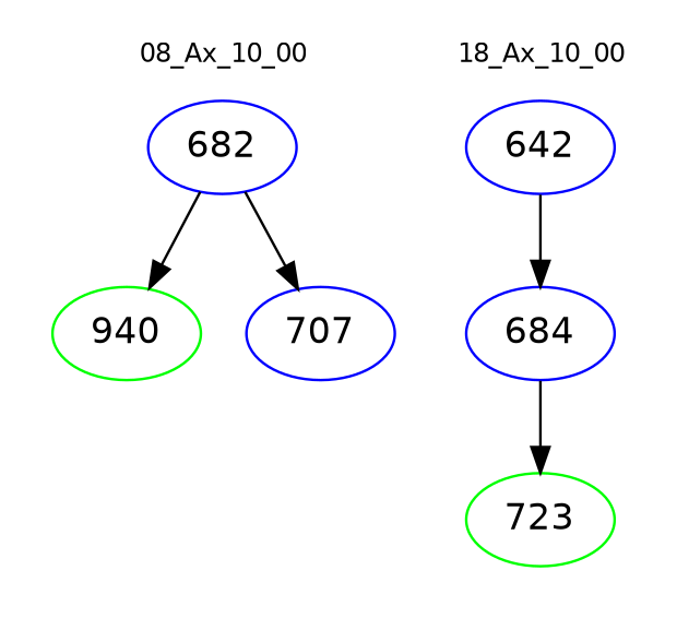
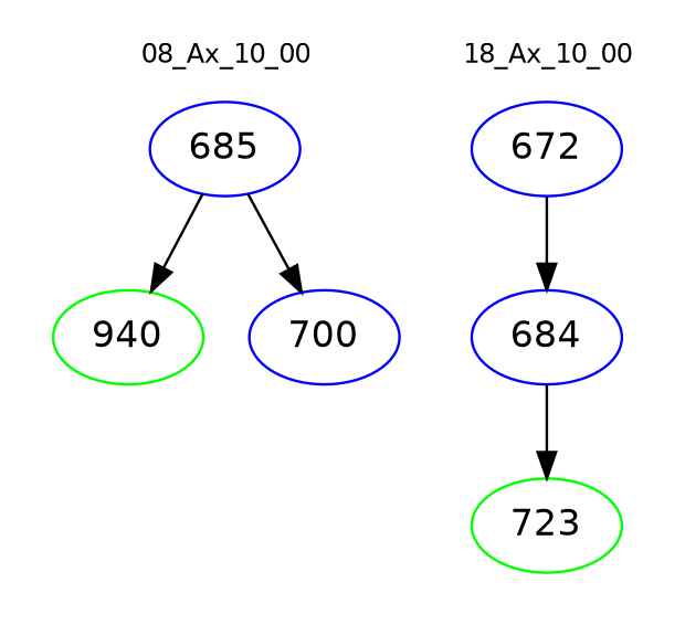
  digraph {
    fontname="DejaVu Sans"
    node [color=blue fontname="DejaVu Sans"]
    edge [color=black fontname="DejaVu Sans"]
-   n1 [label=682]
+   n1 [label=685]
    n2 [color=green label=940]
-   n3 [label=707]
-   n4 [label=642]
+   n3 [label=700]
+   n4 [label=672]
    n5 [label=684]
    n6 [color=green label=723]
    subgraph cluster_1 {
      color=white
      fontsize=10
      label="08_Ax_10_00"
      n1
      n2
      n3
    }
    subgraph cluster_2 {
      color=white
      fontsize=10
      label="18_Ax_10_00"
      n4
      n5
      n6
    }
    n1 -> n2
    n1 -> n3
    n4 -> n5
    n5 -> n6
  }
